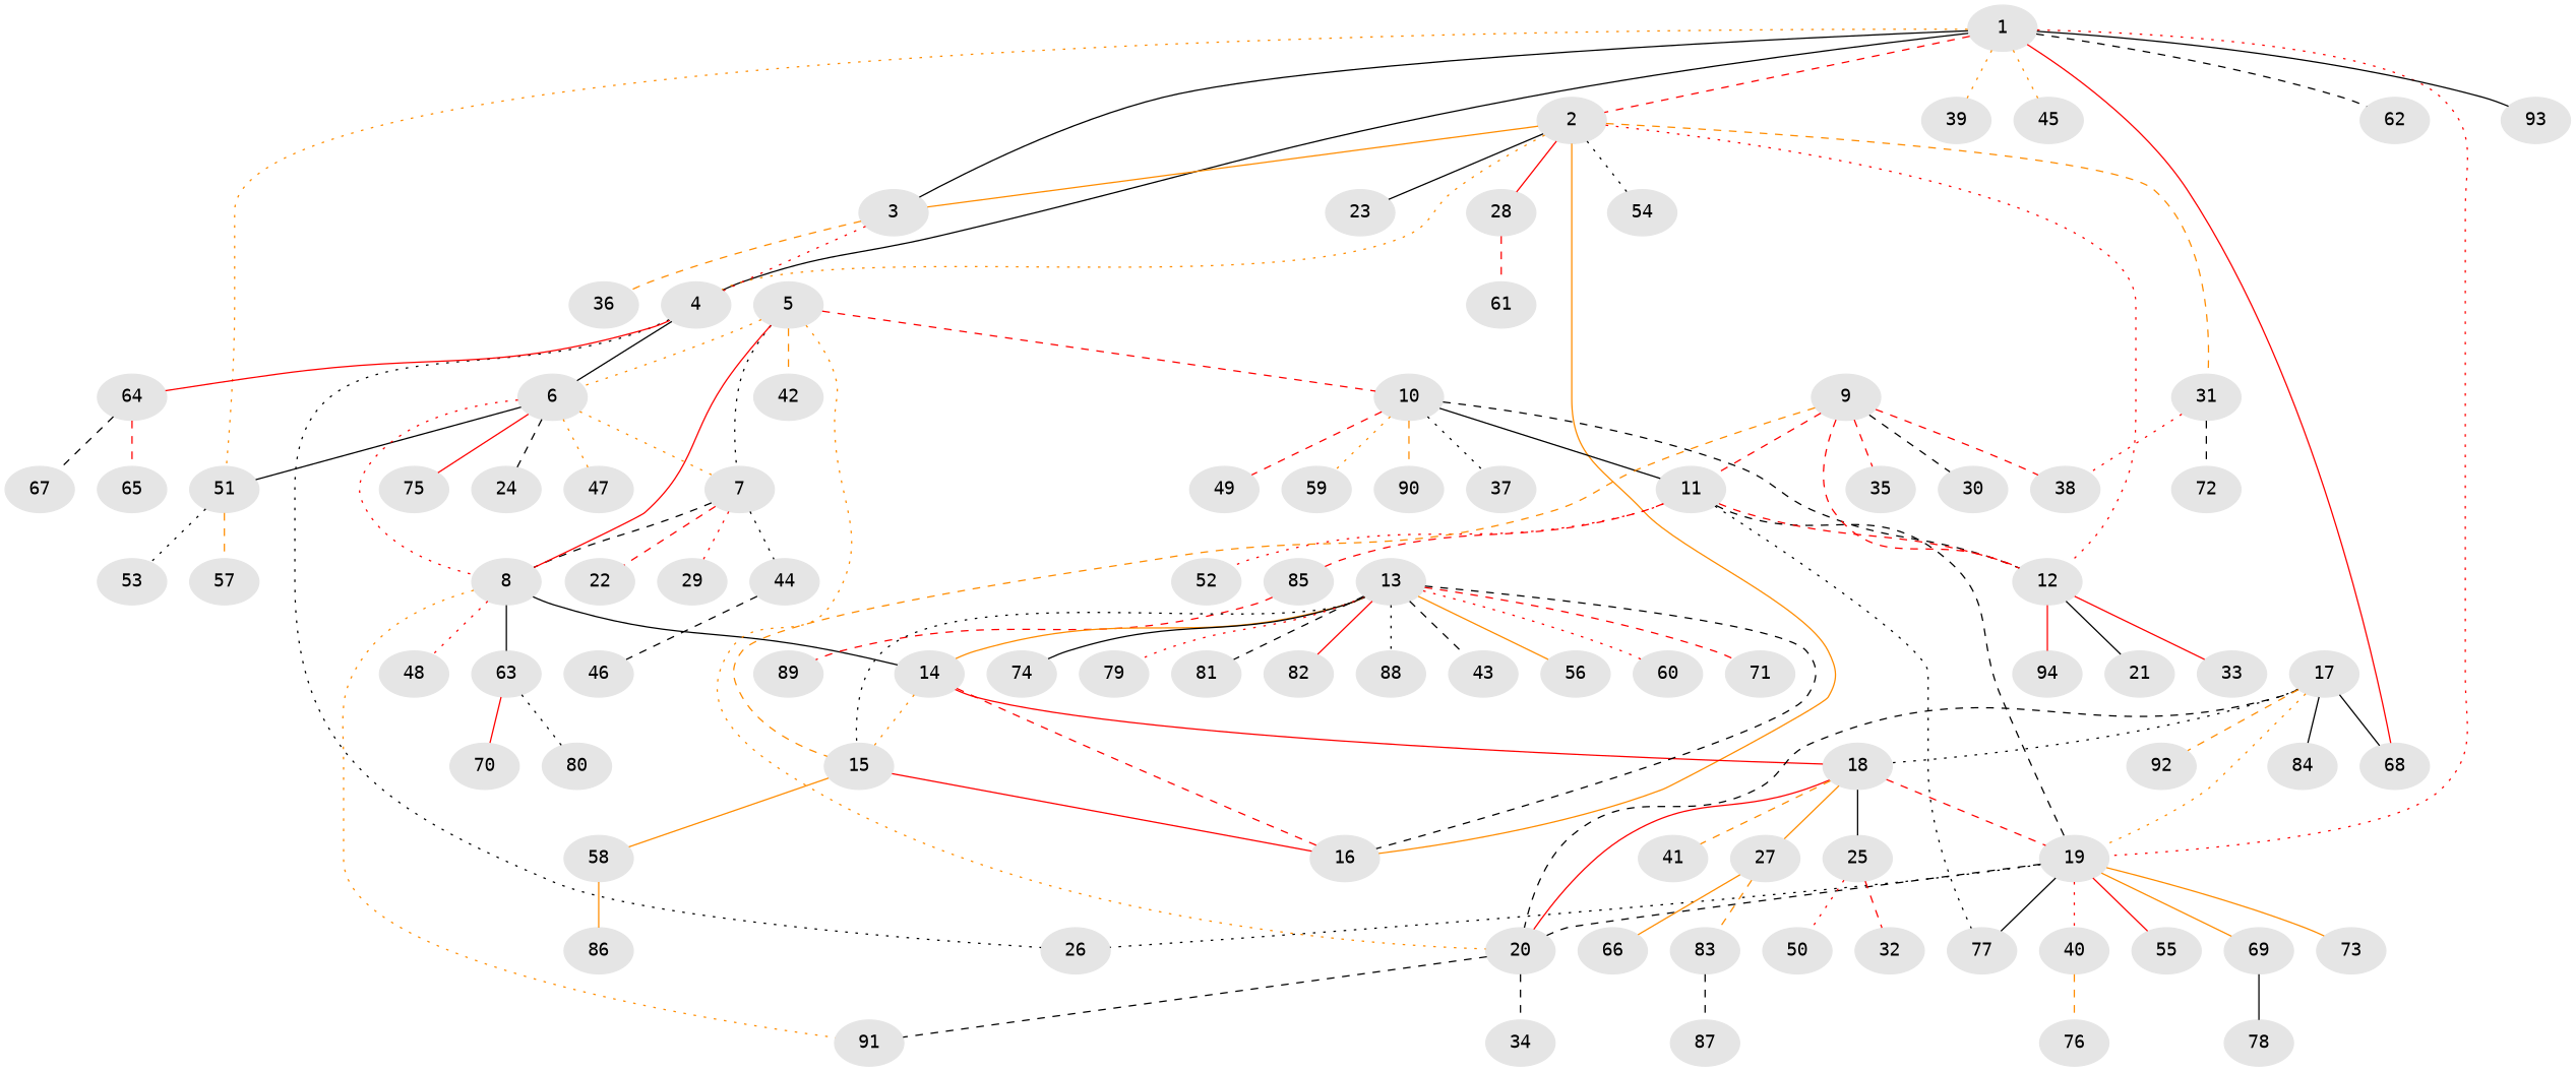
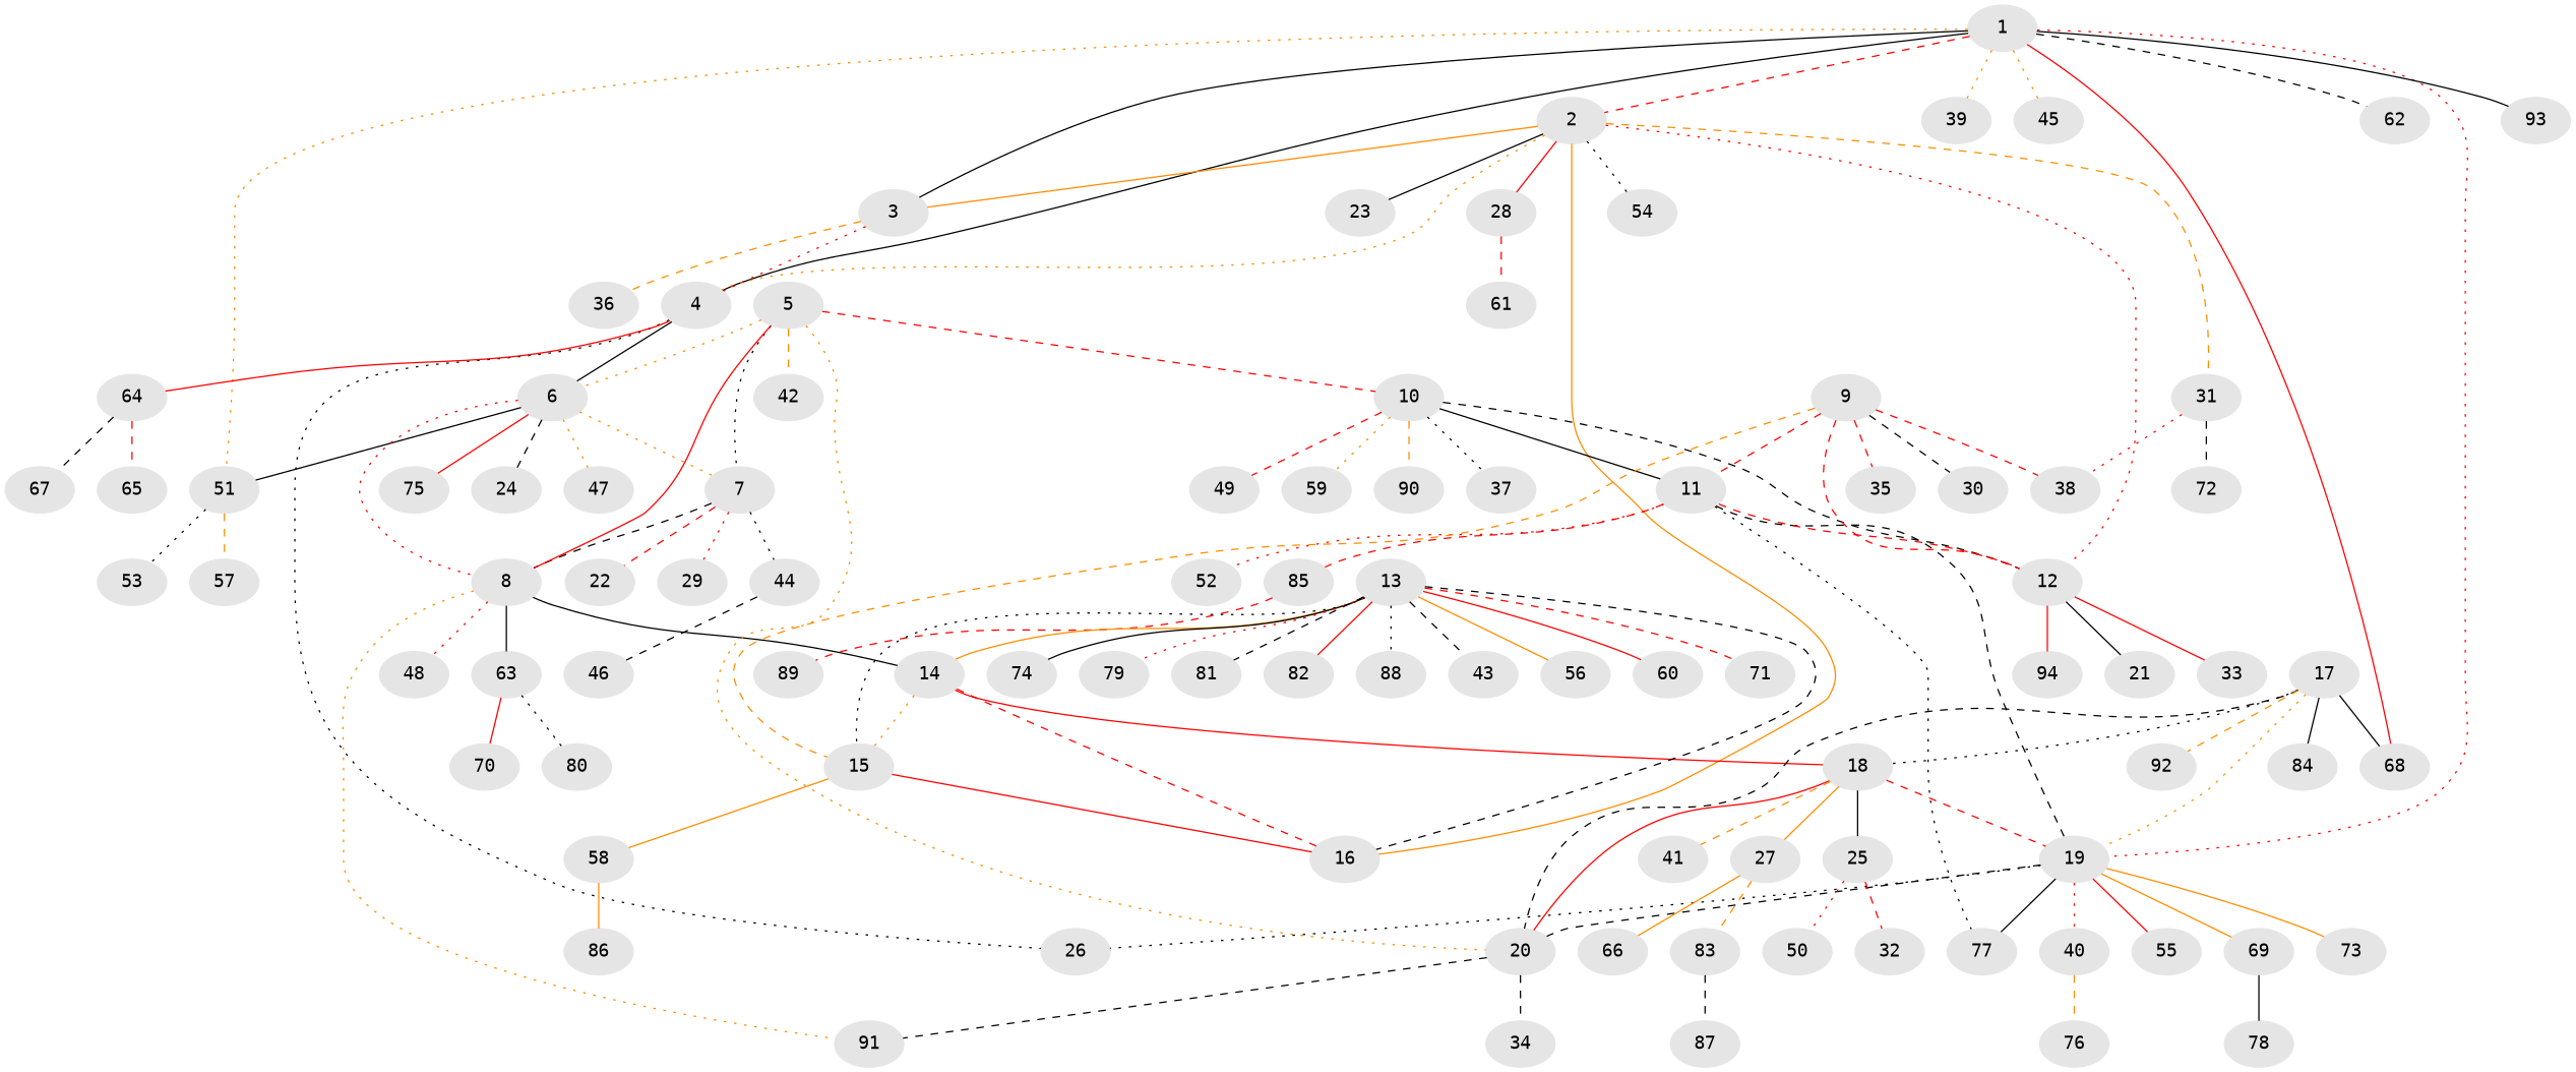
  graph {
    fontname="DejaVu Sans Mono"
    node [color=gray90 fontname="DejaVu Sans Mono" style=filled]
    edge [color=black fontname="DejaVu Sans Mono" style=dashed]
    1
    2
    3
    4
    19
    39
    45
    51
    62
    68
    93
    12
    16
    23
    28
    31
    54
    36
    6
    26
    64
    20
    77
    40
    55
    69
    73
    53
    57
    21
    33
    94
    61
    38
    72
    7
    8
    24
    47
    75
    65
    67
    5
    10
    42
    22
    29
    44
    14
    48
    63
    91
    11
    37
    49
    59
    90
    34
    46
    15
    18
    70
    80
    9
    30
    35
    52
    85
    58
    89
    13
    43
    56
    60
    71
    74
    79
    81
    82
    88
    25
    27
    41
    86
    17
    84
    92
    32
    50
    66
    83
    76
    78
    87
    1 -- 2 [color=red]
    1 -- 3 [style=solid]
    1 -- 4 [style=solid]
    1 -- 19 [color=red style=dotted]
    1 -- 39 [color=darkorange style=dotted]
    1 -- 45 [color=darkorange style=dotted]
    1 -- 51 [color=darkorange style=dotted]
    1 -- 62
    1 -- 68 [color=red style=solid]
    1 -- 93 [style=solid]
    2 -- 3 [color=darkorange style=solid]
    2 -- 4 [color=darkorange style=dotted]
    2 -- 12 [color=red style=dotted]
    2 -- 16 [color=darkorange style=solid]
    2 -- 23 [style=solid]
    2 -- 28 [color=red style=solid]
    2 -- 31 [color=darkorange]
    2 -- 54 [style=dotted]
    3 -- 4 [color=red style=dotted]
    3 -- 36 [color=darkorange]
    4 -- 6 [style=solid]
    4 -- 26 [style=dotted]
    4 -- 64 [color=red style=solid]
    19 -- 26 [style=dotted]
    19 -- 20
    19 -- 77 [style=solid]
    19 -- 40 [color=red style=dotted]
    19 -- 55 [color=red style=solid]
    19 -- 69 [color=darkorange style=solid]
    19 -- 73 [color=darkorange style=solid]
    51 -- 53 [style=dotted]
    51 -- 57 [color=darkorange]
    12 -- 21 [style=solid]
    12 -- 33 [color=red style=solid]
    12 -- 94 [color=red style=solid]
    28 -- 61 [color=red]
    31 -- 38 [color=red style=dotted]
    31 -- 72
    6 -- 51 [style=solid]
    6 -- 7 [color=darkorange style=dotted]
    6 -- 8 [color=red style=dotted]
    6 -- 24
    6 -- 47 [color=darkorange style=dotted]
    6 -- 75 [color=red style=solid]
    64 -- 65 [color=red]
    64 -- 67
    20 -- 91
    20 -- 34
    40 -- 76 [color=darkorange]
    69 -- 78 [style=solid]
    7 -- 8
    7 -- 22 [color=red]
    7 -- 29 [color=red style=dotted]
    7 -- 44 [style=dotted]
    8 -- 14 [style=solid]
    8 -- 48 [color=red style=dotted]
    8 -- 63 [style=solid]
    8 -- 91 [color=darkorange style=dotted]
    5 -- 6 [color=darkorange style=dotted]
    5 -- 20 [color=darkorange style=dotted]
    5 -- 7 [style=dotted]
    5 -- 8 [color=red style=solid]
    5 -- 10 [color=red]
    5 -- 42 [color=darkorange]
    10 -- 12
    10 -- 11 [style=solid]
    10 -- 37 [style=dotted]
    10 -- 49 [color=red]
    10 -- 59 [color=darkorange style=dotted]
    10 -- 90 [color=darkorange]
    44 -- 46
    14 -- 16 [color=red]
    14 -- 15 [color=darkorange style=dotted]
    14 -- 18 [color=red style=solid]
    63 -- 70 [color=red style=solid]
    63 -- 80 [style=dotted]
    11 -- 19
    11 -- 12 [color=red]
    11 -- 77 [style=dotted]
    11 -- 52 [color=red style=dotted]
    11 -- 85 [color=red]
    15 -- 16 [color=red style=solid]
    15 -- 58 [color=darkorange style=solid]
    18 -- 19 [color=red]
    18 -- 20 [color=red style=solid]
    18 -- 25 [style=solid]
    18 -- 27 [color=darkorange style=solid]
    18 -- 41 [color=darkorange]
    9 -- 12 [color=red]
    9 -- 38 [color=red]
    9 -- 11 [color=red]
    9 -- 15 [color=darkorange]
    9 -- 30
    9 -- 35 [color=red]
    85 -- 89 [color=red]
    58 -- 86 [color=darkorange style=solid]
    13 -- 16
    13 -- 14 [color=darkorange style=solid]
    13 -- 15 [style=dotted]
    13 -- 43
    13 -- 56 [color=darkorange style=solid]
-   13 -- 60 [color=red style=dotted]
+   13 -- 60 [color=red style=solid]
    13 -- 71 [color=red]
    13 -- 74 [style=solid]
    13 -- 79 [color=red style=dotted]
    13 -- 81
    13 -- 82 [color=red style=solid]
    13 -- 88 [style=dotted]
    25 -- 32 [color=red]
    25 -- 50 [color=red style=dotted]
    27 -- 66 [color=darkorange style=solid]
    27 -- 83 [color=darkorange]
    17 -- 19 [color=darkorange style=dotted]
    17 -- 68 [style=solid]
    17 -- 20
    17 -- 18 [style=dotted]
    17 -- 84 [style=solid]
    17 -- 92 [color=darkorange]
    83 -- 87
  }
